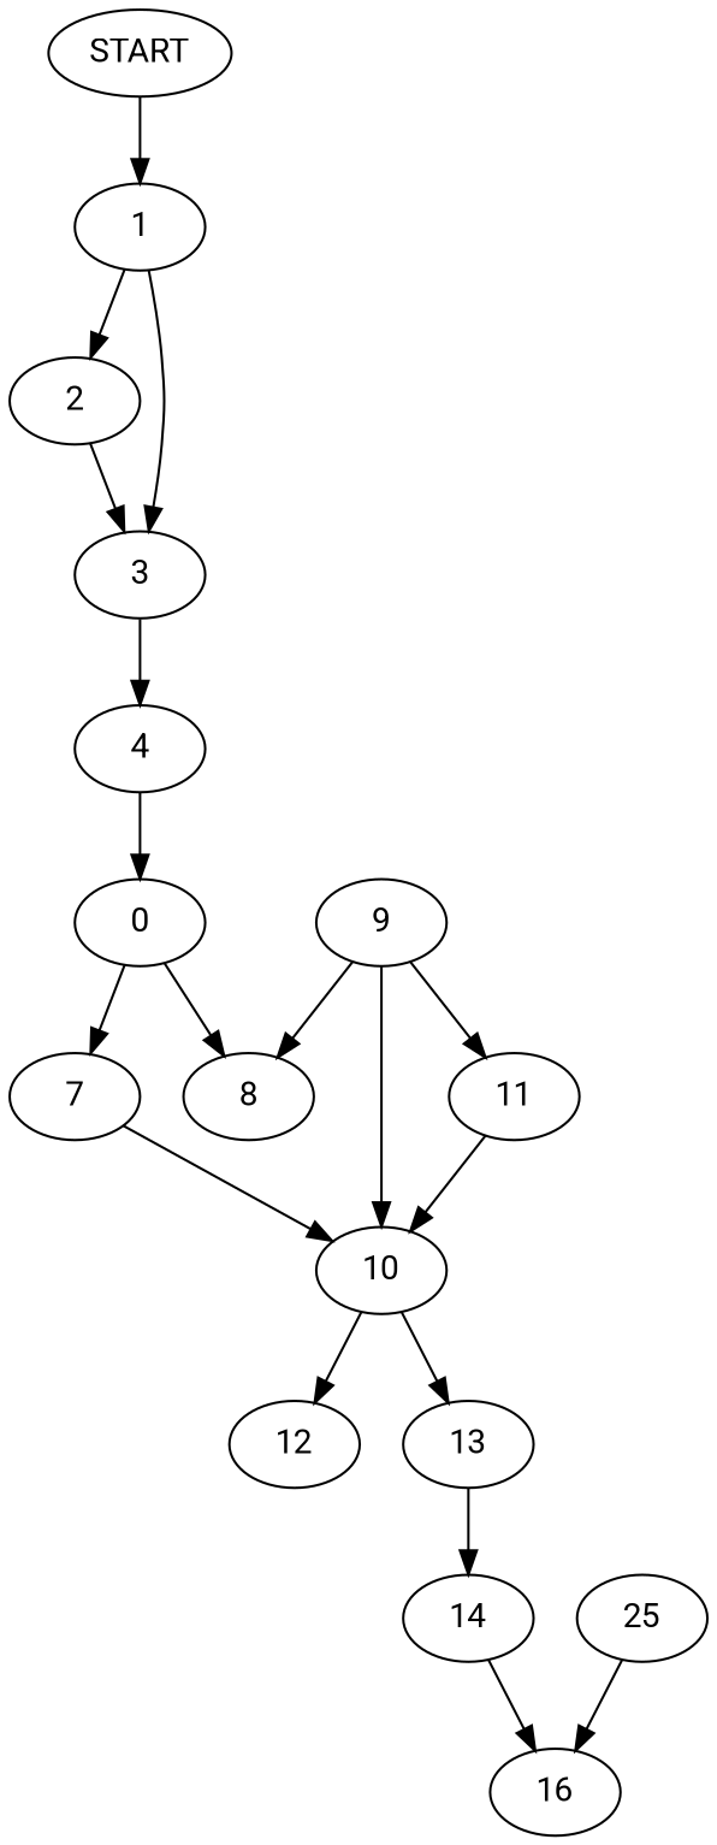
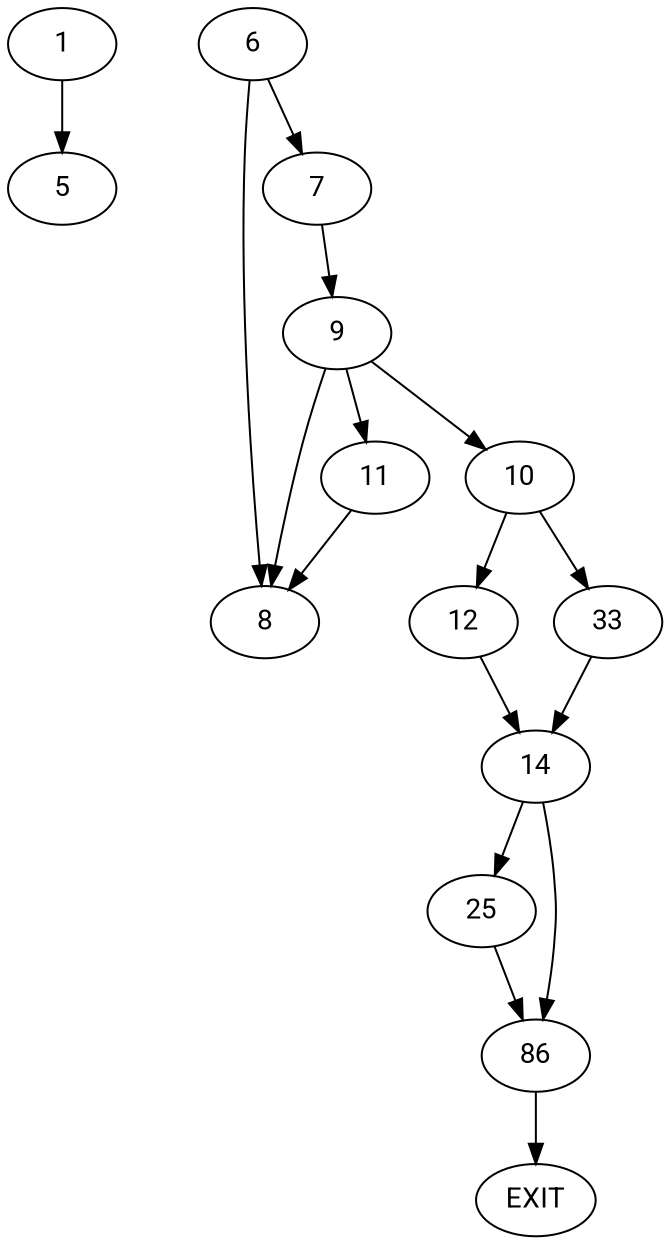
  digraph {
    fontname=Roboto
    node [fontname=Roboto]
    edge [fontname=Roboto]
-   n1 [label=START]
    1
-   2
-   3
-   4
-   6 [label=0]
+   3 [label=5]
+   n5 [label=EXIT]
+   6
    7
    8
    9
    10
    11
    12
-   13
+   13 [label=33]
    14
    n16 [label=25]
-   16
-   n1 -> 1
-   1 -> 2
+   16 [label=86]
    1 -> 3
-   2 -> 3
-   3 -> 4
-   4 -> 6
    6 -> 7
    6 -> 8
-   7 -> 10
+   7 -> 9
    9 -> 8
    9 -> 10
    9 -> 11
    10 -> 12
    10 -> 13
-   11 -> 10
+   11 -> 8
+   12 -> 14
    13 -> 14
+   14 -> n16
    14 -> 16
    n16 -> 16
+   16 -> n5
  }
